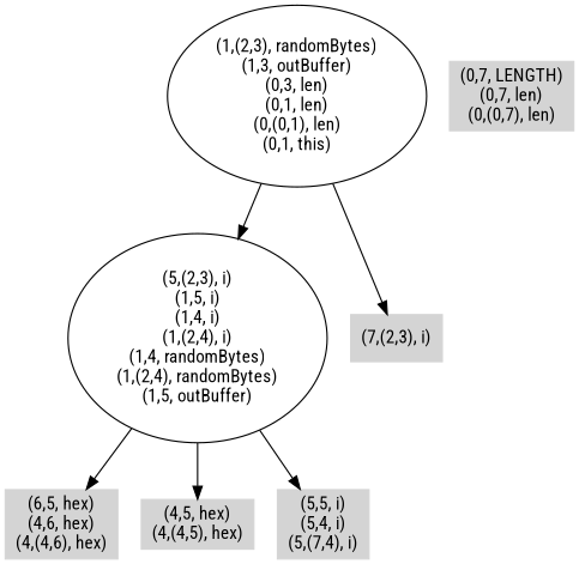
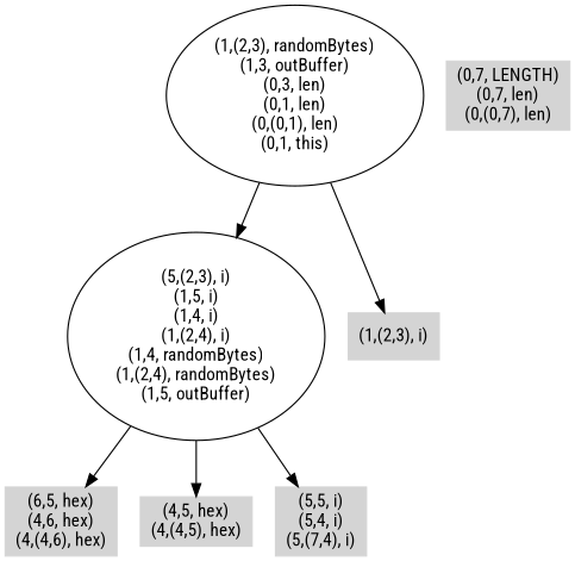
  digraph {
    fontname="Roboto Condensed"
    node [color=".0 .0 .83" fontname="Roboto Condensed" shape=box style=filled]
    edge [fontname="Roboto Condensed"]
    n1 [label="(6,5, hex)\n(4,6, hex)\n(4,(4,6), hex)"]
    n2 [label="(4,5, hex)\n(4,(4,5), hex)"]
    n3 [label="(5,5, i)\n(5,4, i)\n(5,(7,4), i)"]
    n4 [label="(5,(2,3), i)\n(1,5, i)\n(1,4, i)\n(1,(2,4), i)\n(1,4, randomBytes)\n(1,(2,4), randomBytes)\n(1,5, outBuffer)" color="" shape="" style=""]
-   n5 [label="(7,(2,3), i)"]
+   n5 [label="(1,(2,3), i)"]
    n6 [label="(1,(2,3), randomBytes)\n(1,3, outBuffer)\n(0,3, len)\n(0,1, len)\n(0,(0,1), len)\n(0,1, this)" color="" shape="" style=""]
    n7 [label="(0,7, LENGTH)\n(0,7, len)\n(0,(0,7), len)"]
    n4 -> n1
    n4 -> n2
    n4 -> n3
    n6 -> n4
    n6 -> n5
  }
